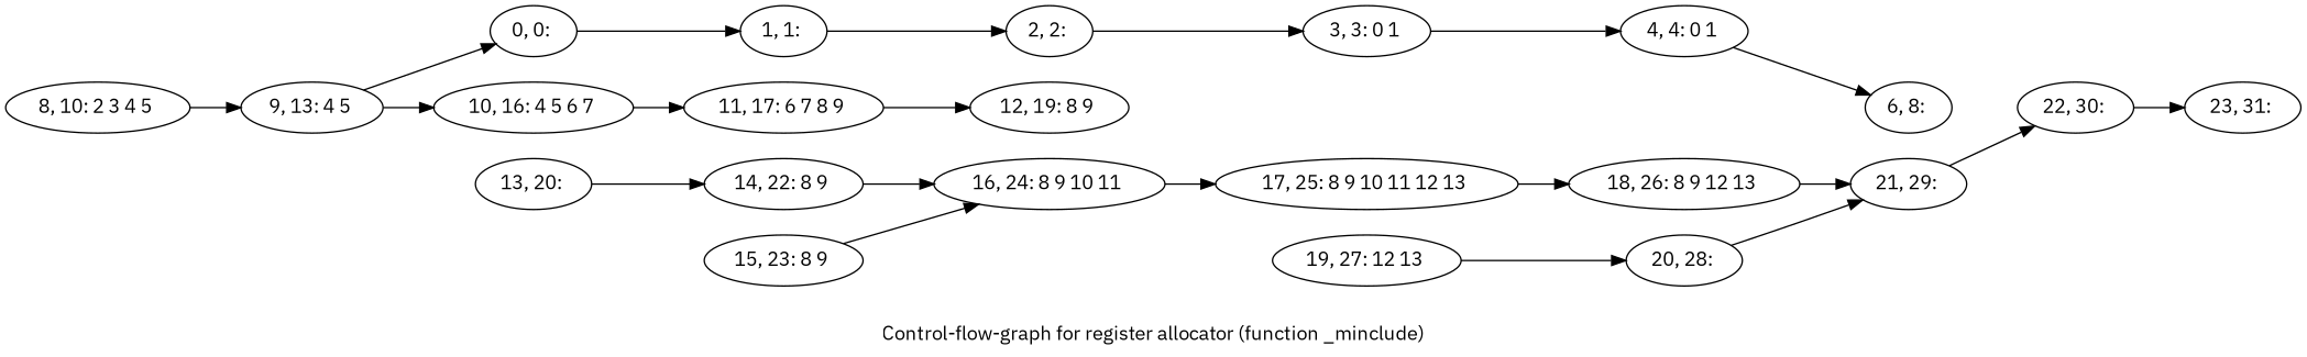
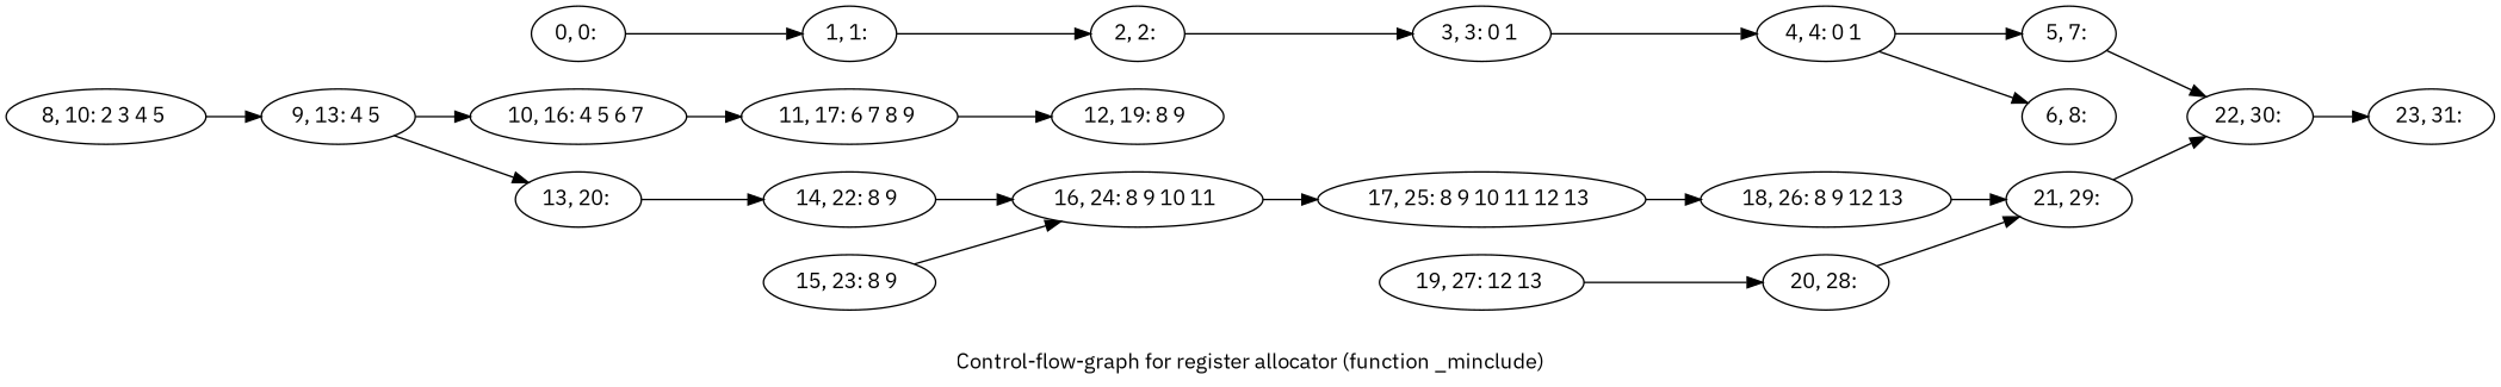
  digraph {
    fontname="IBM Plex Sans"
    label="Control-flow-graph for register allocator (function _minclude)"
    rankdir=LR
    node [fontname="IBM Plex Sans"]
    edge [fontname="IBM Plex Sans"]
    n1 [label="0, 0: "]
    n2 [label="1, 1: "]
    n3 [label="2, 2: "]
    n4 [label="3, 3: 0 1 "]
    n5 [label="4, 4: 0 1 "]
+   n6 [label="5, 7: "]
    n7 [label="6, 8: "]
    n8 [label="22, 30: "]
    n9 [label="23, 31: "]
    n10 [label="8, 10: 2 3 4 5 "]
    n11 [label="9, 13: 4 5 "]
    n12 [label="10, 16: 4 5 6 7 "]
    n13 [label="13, 20: "]
    n14 [label="11, 17: 6 7 8 9 "]
    n15 [label="14, 22: 8 9 "]
    n16 [label="12, 19: 8 9 "]
    n17 [label="15, 23: 8 9 "]
    n18 [label="16, 24: 8 9 10 11 "]
    n19 [label="17, 25: 8 9 10 11 12 13 "]
    n20 [label="18, 26: 8 9 12 13 "]
    n21 [label="21, 29: "]
    n22 [label="19, 27: 12 13 "]
    n23 [label="20, 28: "]
    n1 -> n2
    n2 -> n3
    n3 -> n4
    n4 -> n5
+   n5 -> n6
    n5 -> n7
+   n6 -> n8
    n8 -> n9
    n10 -> n11
    n11 -> n12
-   n11 -> n1
+   n11 -> n13
    n12 -> n14
    n13 -> n15
    n14 -> n16
    n15 -> n18
    n17 -> n18
    n18 -> n19
    n19 -> n20
    n20 -> n21
    n21 -> n8
    n22 -> n23
    n23 -> n21
  }
